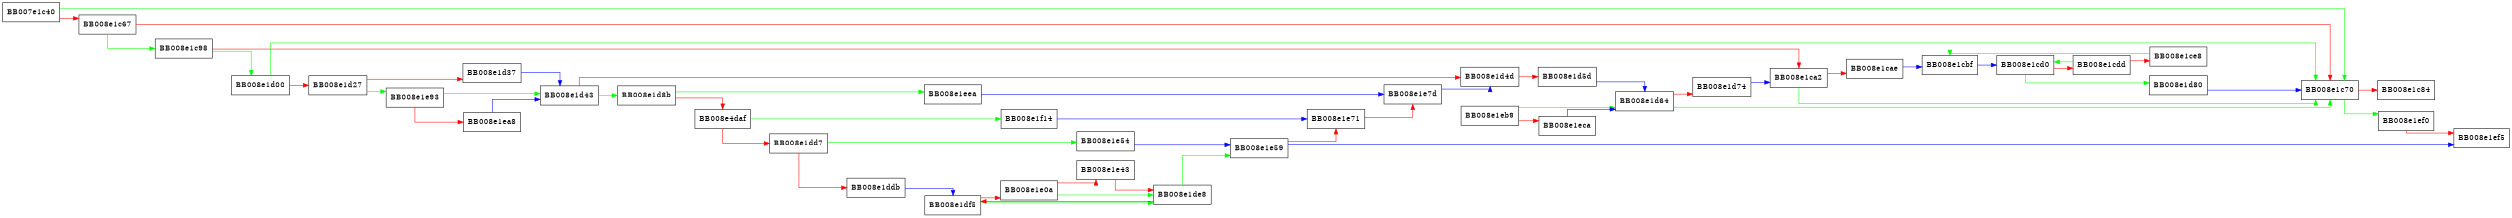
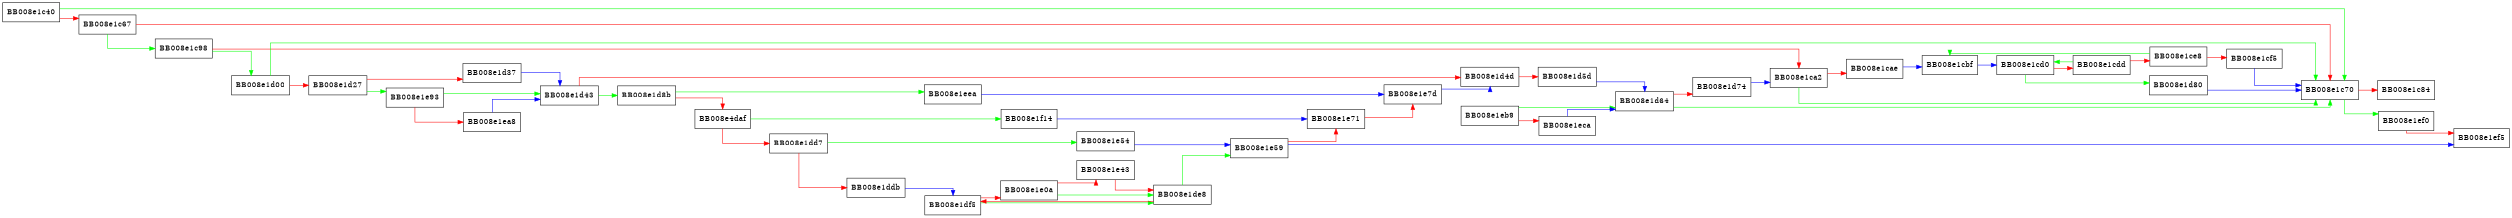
  digraph {
    rankdir=LR
    splines=ortho
    node [shape=box]
    edge [color=red]
-   BB008e1c40 [label=BB007e1c40]
+   BB008e1c40
    BB008e1c70
    BB008e1c67
    BB008e1ef0
    BB008e1c84
    BB008e1c98
    BB008e1ef5
    BB008e1d00
    BB008e1ca2
    BB008e1d27
    BB008e1cae
    BB008e1e93
    BB008e1d37
    BB008e1cbf
    BB008e1cd0
    BB008e1d80
    BB008e1cdd
    BB008e1ce8
+   BB008e1cf5
    BB008e1d43
    BB008e1ea8
    BB008e1d8b
    BB008e1d4d
    BB008e1eea
    n25 [label=BB008e4daf]
    BB008e1d5d
    BB008e1e7d
    BB008e1f14
    BB008e1dd7
    BB008e1eb9
    BB008e1d64
    BB008e1eca
    BB008e1d74
    BB008e1e71
    BB008e1e54
    BB008e1ddb
    BB008e1e59
    BB008e1df5
    BB008e1de8
    BB008e1e0a
    BB008e1e43
    BB008e1c40 -> BB008e1c70 [color=green]
    BB008e1c40 -> BB008e1c67
    BB008e1c70 -> BB008e1ef0 [color=green]
    BB008e1c70 -> BB008e1c84
    BB008e1c67 -> BB008e1c70
    BB008e1c67 -> BB008e1c98 [color=green]
    BB008e1ef0 -> BB008e1ef5
    BB008e1c98 -> BB008e1d00 [color=green]
    BB008e1c98 -> BB008e1ca2
    BB008e1d00 -> BB008e1c70 [color=green]
    BB008e1d00 -> BB008e1d27
    BB008e1ca2 -> BB008e1c70 [color=green]
    BB008e1ca2 -> BB008e1cae
    BB008e1d27 -> BB008e1e93 [color=green]
    BB008e1d27 -> BB008e1d37
    BB008e1cae -> BB008e1cbf [color=blue]
    BB008e1e93 -> BB008e1d43 [color=green]
    BB008e1e93 -> BB008e1ea8
    BB008e1d37 -> BB008e1d43 [color=blue]
    BB008e1cbf -> BB008e1cd0 [color=blue]
    BB008e1cd0 -> BB008e1d80 [color=green]
    BB008e1cd0 -> BB008e1cdd
    BB008e1d80 -> BB008e1c70 [color=blue]
    BB008e1cdd -> BB008e1cd0 [color=green]
    BB008e1cdd -> BB008e1ce8
    BB008e1ce8 -> BB008e1cbf [color=green]
+   BB008e1ce8 -> BB008e1cf5
+   BB008e1cf5 -> BB008e1c70 [color=blue]
    BB008e1d43 -> BB008e1d8b [color=green]
    BB008e1d43 -> BB008e1d4d
    BB008e1ea8 -> BB008e1d43 [color=blue]
    BB008e1d8b -> BB008e1eea [color=green]
    BB008e1d8b -> n25
    BB008e1d4d -> BB008e1d5d
    BB008e1eea -> BB008e1e7d [color=blue]
    n25 -> BB008e1f14 [color=green]
    n25 -> BB008e1dd7
    BB008e1d5d -> BB008e1d64 [color=blue]
    BB008e1e7d -> BB008e1d4d [color=blue]
    BB008e1f14 -> BB008e1e71 [color=blue]
    BB008e1dd7 -> BB008e1e54 [color=green]
    BB008e1dd7 -> BB008e1ddb
    BB008e1eb9 -> BB008e1d64 [color=green]
    BB008e1eb9 -> BB008e1eca
    BB008e1d64 -> BB008e1c70 [color=green]
    BB008e1d64 -> BB008e1d74
    BB008e1eca -> BB008e1d64 [color=blue]
    BB008e1d74 -> BB008e1ca2 [color=blue]
    BB008e1e71 -> BB008e1e7d
    BB008e1e54 -> BB008e1e59 [color=blue]
    BB008e1ddb -> BB008e1df5 [color=blue]
    BB008e1e59 -> BB008e1ef5 [color=blue]
    BB008e1e59 -> BB008e1e71
    BB008e1df5 -> BB008e1de8 [color=green]
    BB008e1df5 -> BB008e1e0a
    BB008e1de8 -> BB008e1e59 [color=green]
    BB008e1de8 -> BB008e1df5
    BB008e1e0a -> BB008e1de8 [color=green]
    BB008e1e0a -> BB008e1e43
    BB008e1e43 -> BB008e1de8
  }
